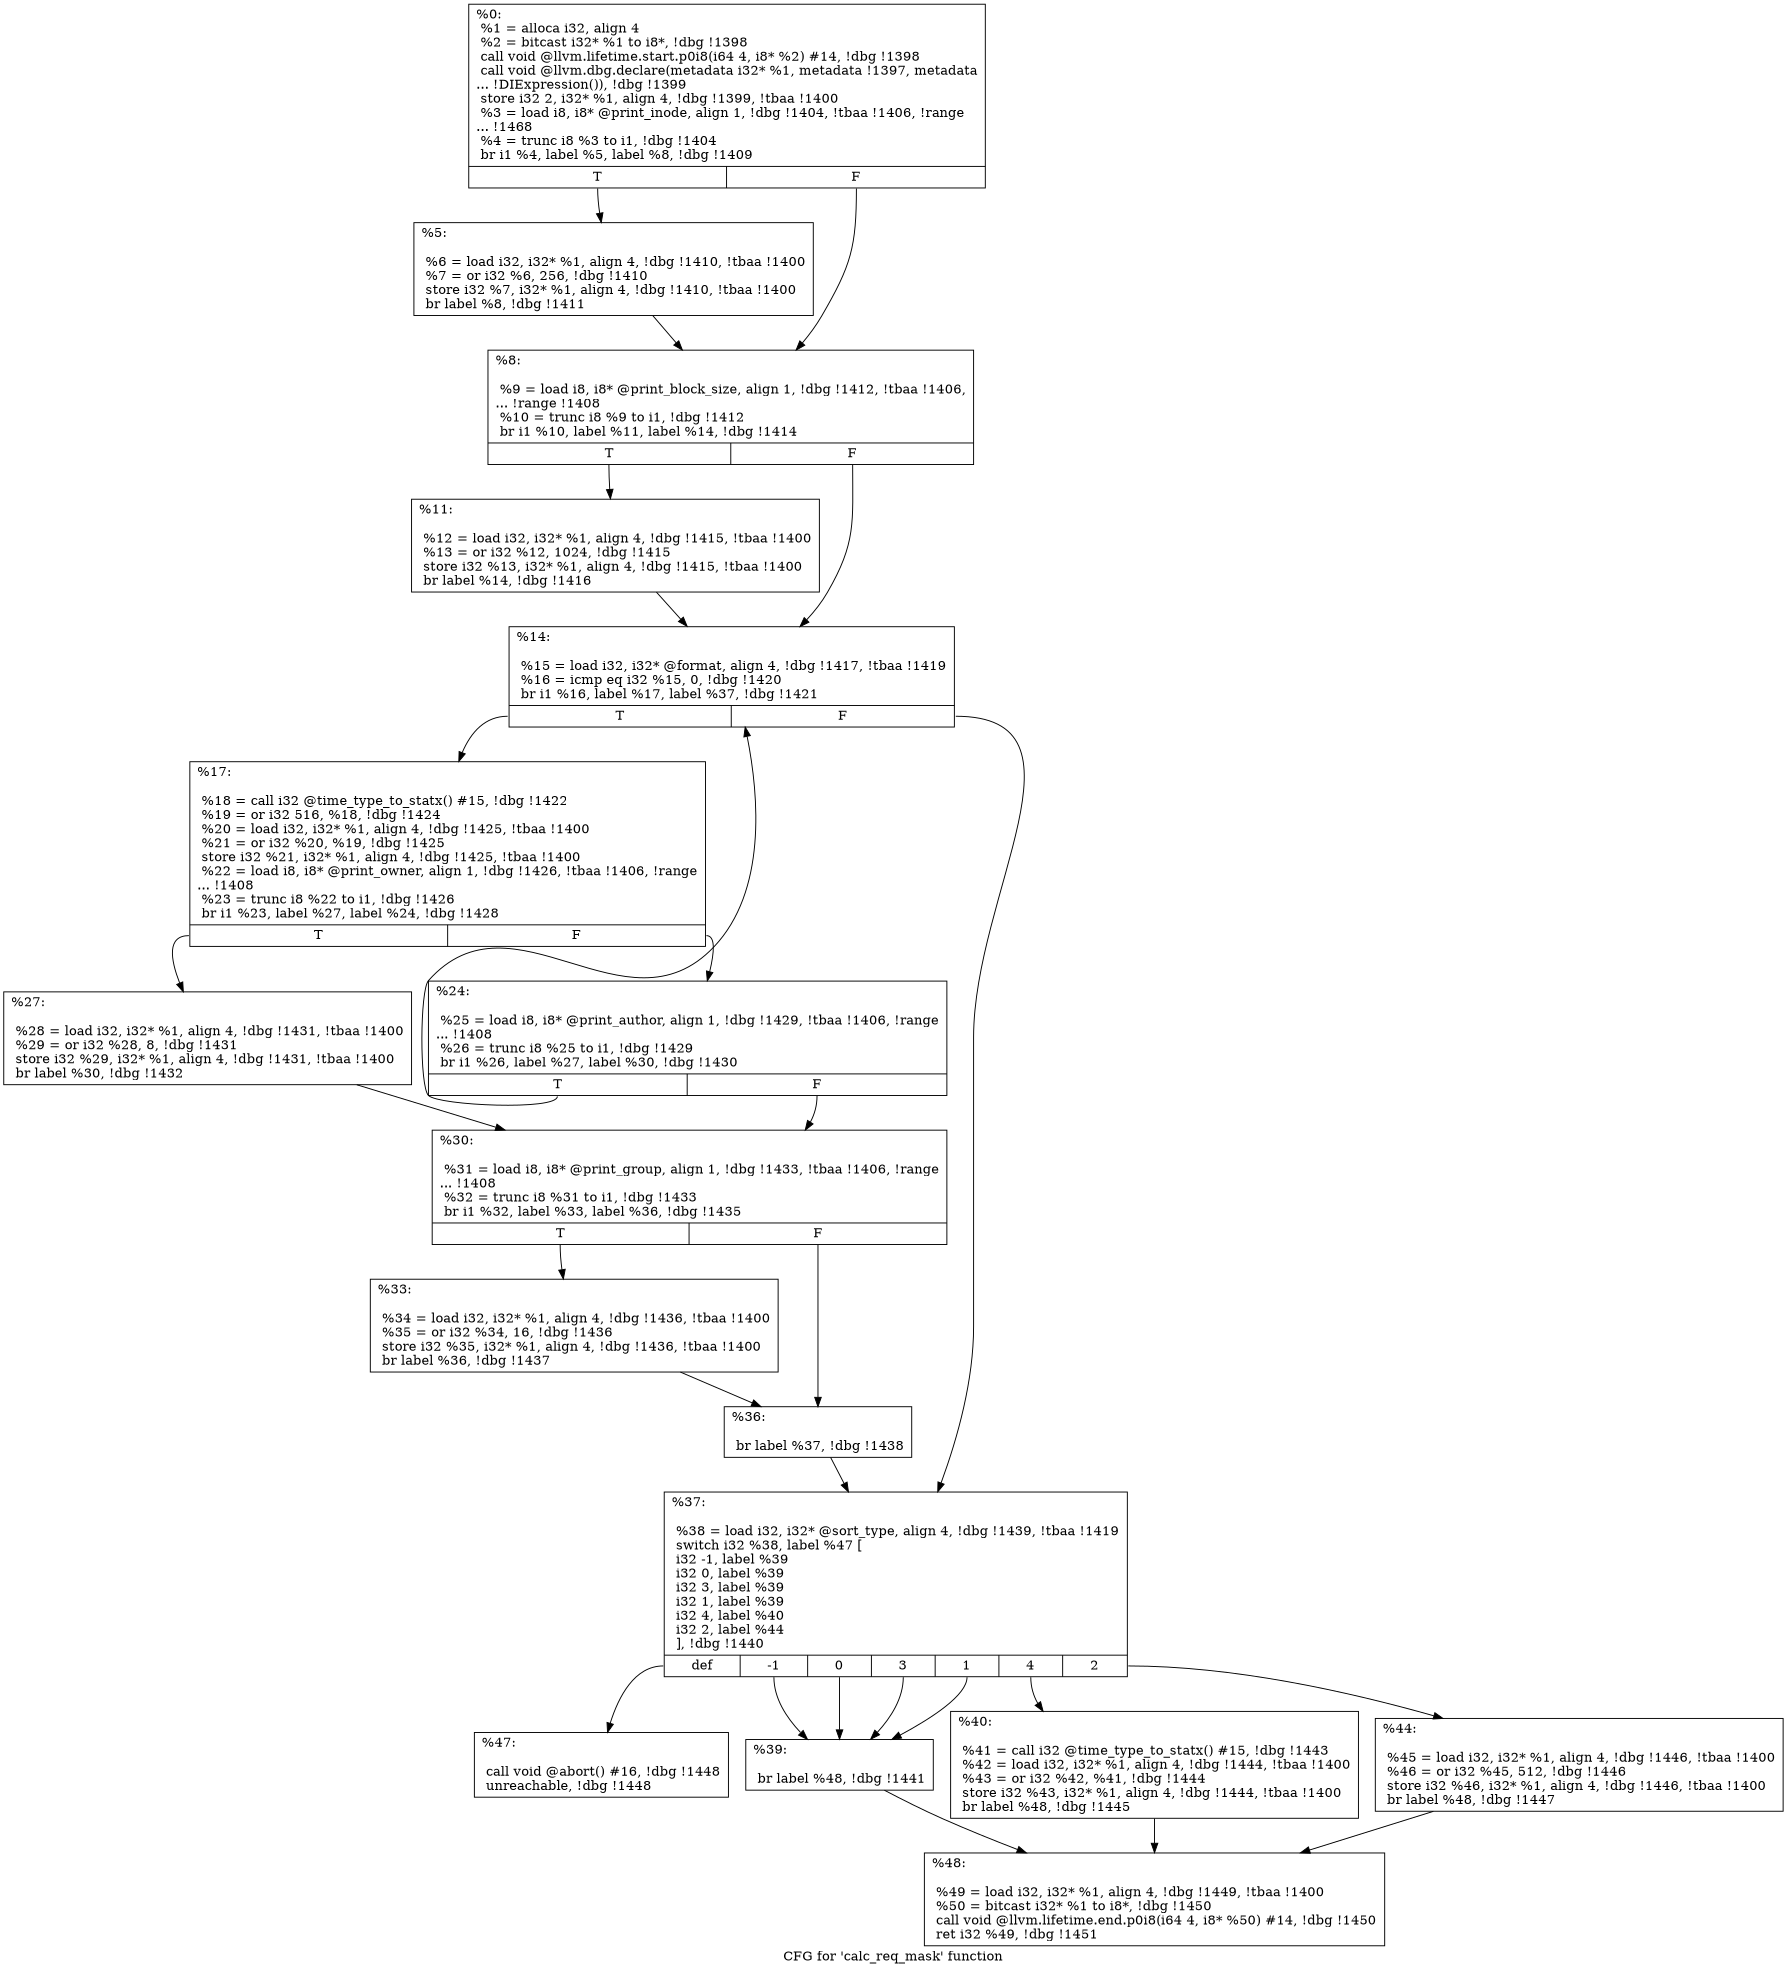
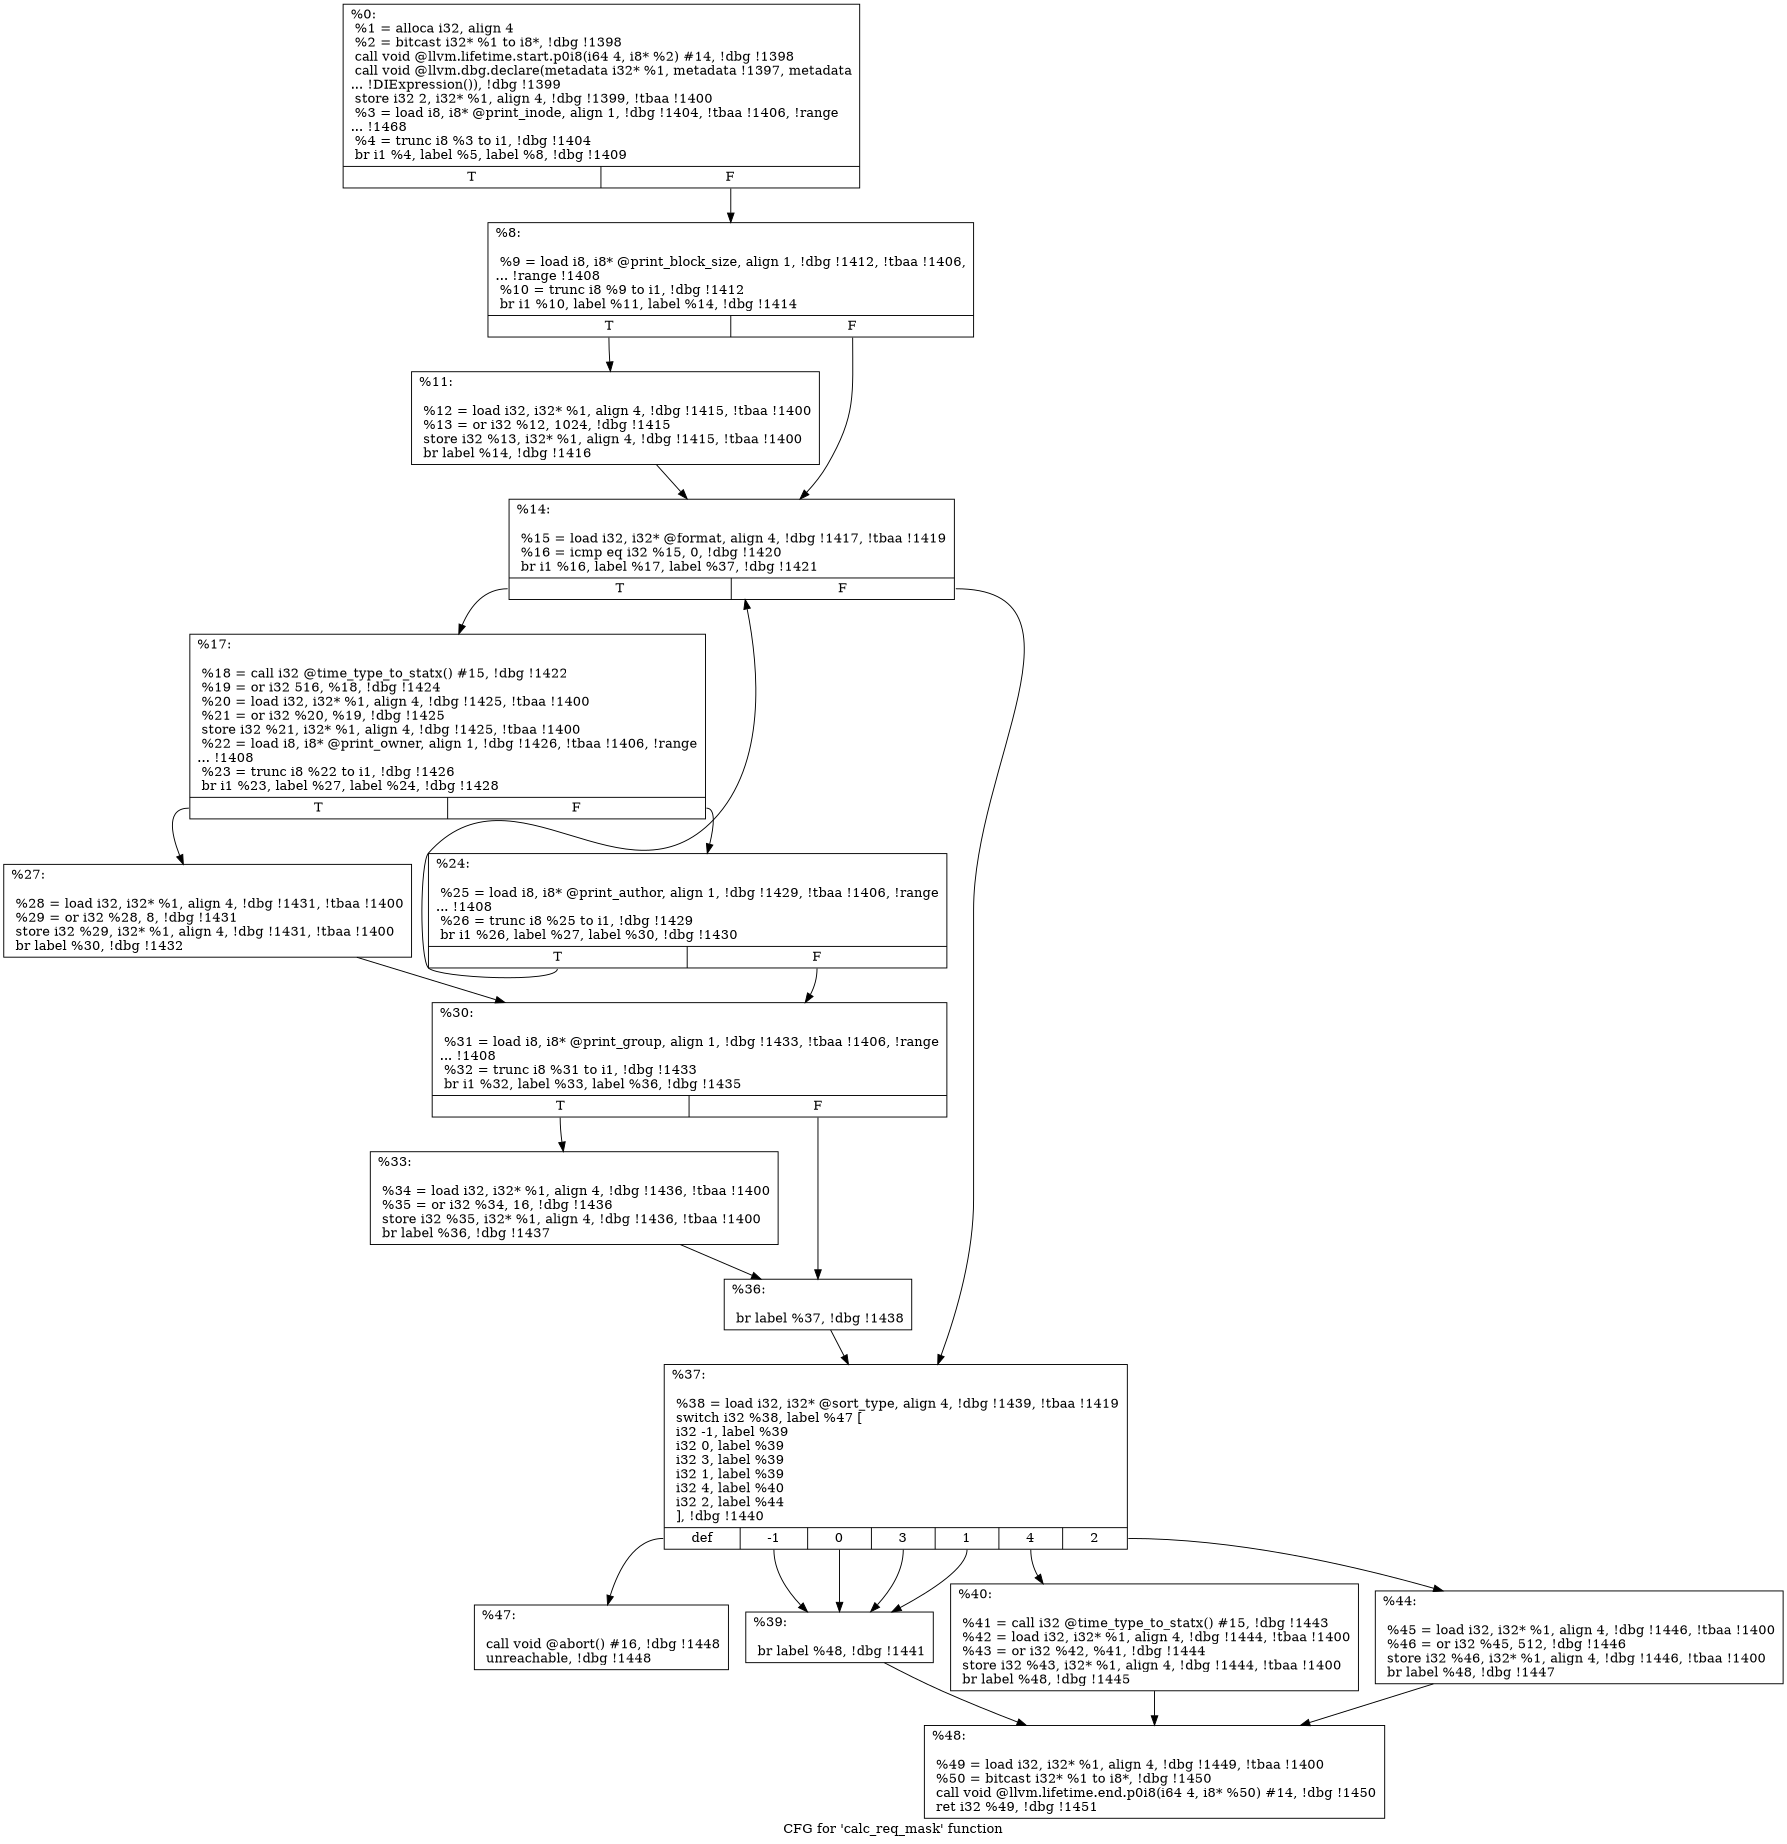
  digraph {
    label="CFG for 'calc_req_mask' function"
    node [shape=record]
    n1 [label="{%0:\l  %1 = alloca i32, align 4\l  %2 = bitcast i32* %1 to i8*, !dbg !1398\l  call void @llvm.lifetime.start.p0i8(i64 4, i8* %2) #14, !dbg !1398\l  call void @llvm.dbg.declare(metadata i32* %1, metadata !1397, metadata\l... !DIExpression()), !dbg !1399\l  store i32 2, i32* %1, align 4, !dbg !1399, !tbaa !1400\l  %3 = load i8, i8* @print_inode, align 1, !dbg !1404, !tbaa !1406, !range\l... !1468\l  %4 = trunc i8 %3 to i1, !dbg !1404\l  br i1 %4, label %5, label %8, !dbg !1409\l|{<s0>T|<s1>F}}"]
-   n2 [label="{%5:\l\l  %6 = load i32, i32* %1, align 4, !dbg !1410, !tbaa !1400\l  %7 = or i32 %6, 256, !dbg !1410\l  store i32 %7, i32* %1, align 4, !dbg !1410, !tbaa !1400\l  br label %8, !dbg !1411\l}"]
    n3 [label="{%8:\l\l  %9 = load i8, i8* @print_block_size, align 1, !dbg !1412, !tbaa !1406,\l... !range !1408\l  %10 = trunc i8 %9 to i1, !dbg !1412\l  br i1 %10, label %11, label %14, !dbg !1414\l|{<s0>T|<s1>F}}"]
    n4 [label="{%11:\l\l  %12 = load i32, i32* %1, align 4, !dbg !1415, !tbaa !1400\l  %13 = or i32 %12, 1024, !dbg !1415\l  store i32 %13, i32* %1, align 4, !dbg !1415, !tbaa !1400\l  br label %14, !dbg !1416\l}"]
    n5 [label="{%14:\l\l  %15 = load i32, i32* @format, align 4, !dbg !1417, !tbaa !1419\l  %16 = icmp eq i32 %15, 0, !dbg !1420\l  br i1 %16, label %17, label %37, !dbg !1421\l|{<s0>T|<s1>F}}"]
    n6 [label="{%17:\l\l  %18 = call i32 @time_type_to_statx() #15, !dbg !1422\l  %19 = or i32 516, %18, !dbg !1424\l  %20 = load i32, i32* %1, align 4, !dbg !1425, !tbaa !1400\l  %21 = or i32 %20, %19, !dbg !1425\l  store i32 %21, i32* %1, align 4, !dbg !1425, !tbaa !1400\l  %22 = load i8, i8* @print_owner, align 1, !dbg !1426, !tbaa !1406, !range\l... !1408\l  %23 = trunc i8 %22 to i1, !dbg !1426\l  br i1 %23, label %27, label %24, !dbg !1428\l|{<s0>T|<s1>F}}"]
    n7 [label="{%37:\l\l  %38 = load i32, i32* @sort_type, align 4, !dbg !1439, !tbaa !1419\l  switch i32 %38, label %47 [\l    i32 -1, label %39\l    i32 0, label %39\l    i32 3, label %39\l    i32 1, label %39\l    i32 4, label %40\l    i32 2, label %44\l  ], !dbg !1440\l|{<s0>def|<s1>-1|<s2>0|<s3>3|<s4>1|<s5>4|<s6>2}}"]
    n8 [label="{%27:\l\l  %28 = load i32, i32* %1, align 4, !dbg !1431, !tbaa !1400\l  %29 = or i32 %28, 8, !dbg !1431\l  store i32 %29, i32* %1, align 4, !dbg !1431, !tbaa !1400\l  br label %30, !dbg !1432\l}"]
    n9 [label="{%24:\l\l  %25 = load i8, i8* @print_author, align 1, !dbg !1429, !tbaa !1406, !range\l... !1408\l  %26 = trunc i8 %25 to i1, !dbg !1429\l  br i1 %26, label %27, label %30, !dbg !1430\l|{<s0>T|<s1>F}}"]
    n10 [label="{%47:\l\l  call void @abort() #16, !dbg !1448\l  unreachable, !dbg !1448\l}"]
    n11 [label="{%39:\l\l  br label %48, !dbg !1441\l}"]
    n12 [label="{%40:\l\l  %41 = call i32 @time_type_to_statx() #15, !dbg !1443\l  %42 = load i32, i32* %1, align 4, !dbg !1444, !tbaa !1400\l  %43 = or i32 %42, %41, !dbg !1444\l  store i32 %43, i32* %1, align 4, !dbg !1444, !tbaa !1400\l  br label %48, !dbg !1445\l}"]
    n13 [label="{%44:\l\l  %45 = load i32, i32* %1, align 4, !dbg !1446, !tbaa !1400\l  %46 = or i32 %45, 512, !dbg !1446\l  store i32 %46, i32* %1, align 4, !dbg !1446, !tbaa !1400\l  br label %48, !dbg !1447\l}"]
    n14 [label="{%30:\l\l  %31 = load i8, i8* @print_group, align 1, !dbg !1433, !tbaa !1406, !range\l... !1408\l  %32 = trunc i8 %31 to i1, !dbg !1433\l  br i1 %32, label %33, label %36, !dbg !1435\l|{<s0>T|<s1>F}}"]
    n15 [label="{%48:\l\l  %49 = load i32, i32* %1, align 4, !dbg !1449, !tbaa !1400\l  %50 = bitcast i32* %1 to i8*, !dbg !1450\l  call void @llvm.lifetime.end.p0i8(i64 4, i8* %50) #14, !dbg !1450\l  ret i32 %49, !dbg !1451\l}"]
    n16 [label="{%33:\l\l  %34 = load i32, i32* %1, align 4, !dbg !1436, !tbaa !1400\l  %35 = or i32 %34, 16, !dbg !1436\l  store i32 %35, i32* %1, align 4, !dbg !1436, !tbaa !1400\l  br label %36, !dbg !1437\l}"]
    n17 [label="{%36:\l\l  br label %37, !dbg !1438\l}"]
-   n1 -> n2 [tailport=s0]
    n1 -> n3 [tailport=s1]
-   n2 -> n3
    n3 -> n4 [tailport=s0]
    n3 -> n5 [tailport=s1]
    n4 -> n5
    n5 -> n6 [tailport=s0]
    n5 -> n7 [tailport=s1]
    n6 -> n8 [tailport=s0]
    n6 -> n9 [tailport=s1]
    n7 -> n10 [tailport=s0]
    n7 -> n11 [tailport=s1]
    n7 -> n11 [tailport=s2]
    n7 -> n11 [tailport=s3]
    n7 -> n11 [tailport=s4]
    n7 -> n12 [tailport=s5]
    n7 -> n13 [tailport=s6]
    n8 -> n14
    n9 -> n5 [tailport=s0]
    n9 -> n14 [tailport=s1]
    n11 -> n15
    n12 -> n15
    n13 -> n15
    n14 -> n16 [tailport=s0]
    n14 -> n17 [tailport=s1]
    n16 -> n17
    n17 -> n7
  }
